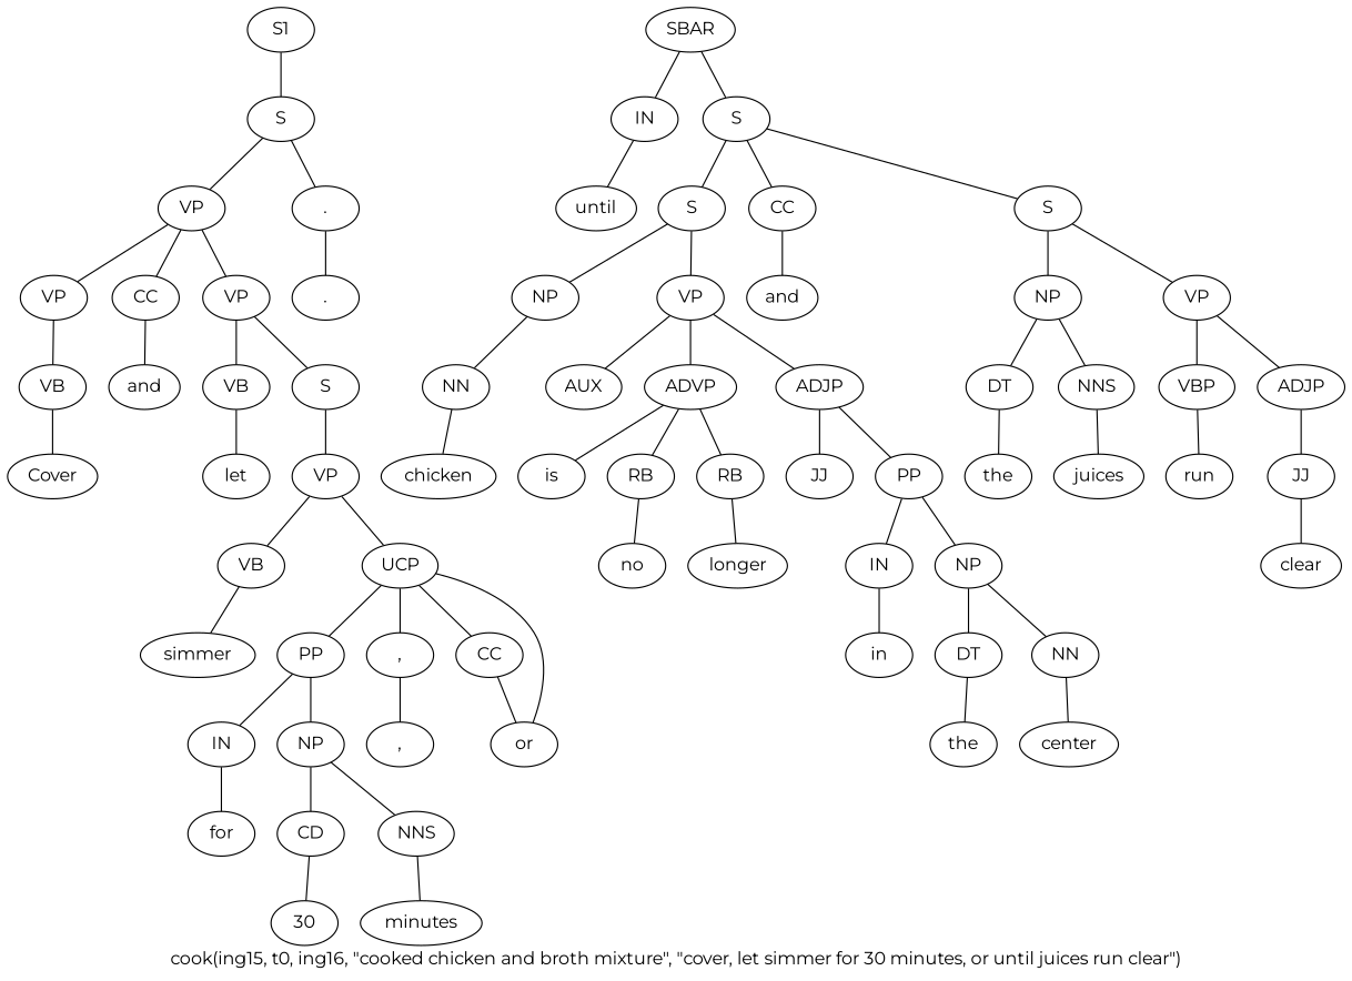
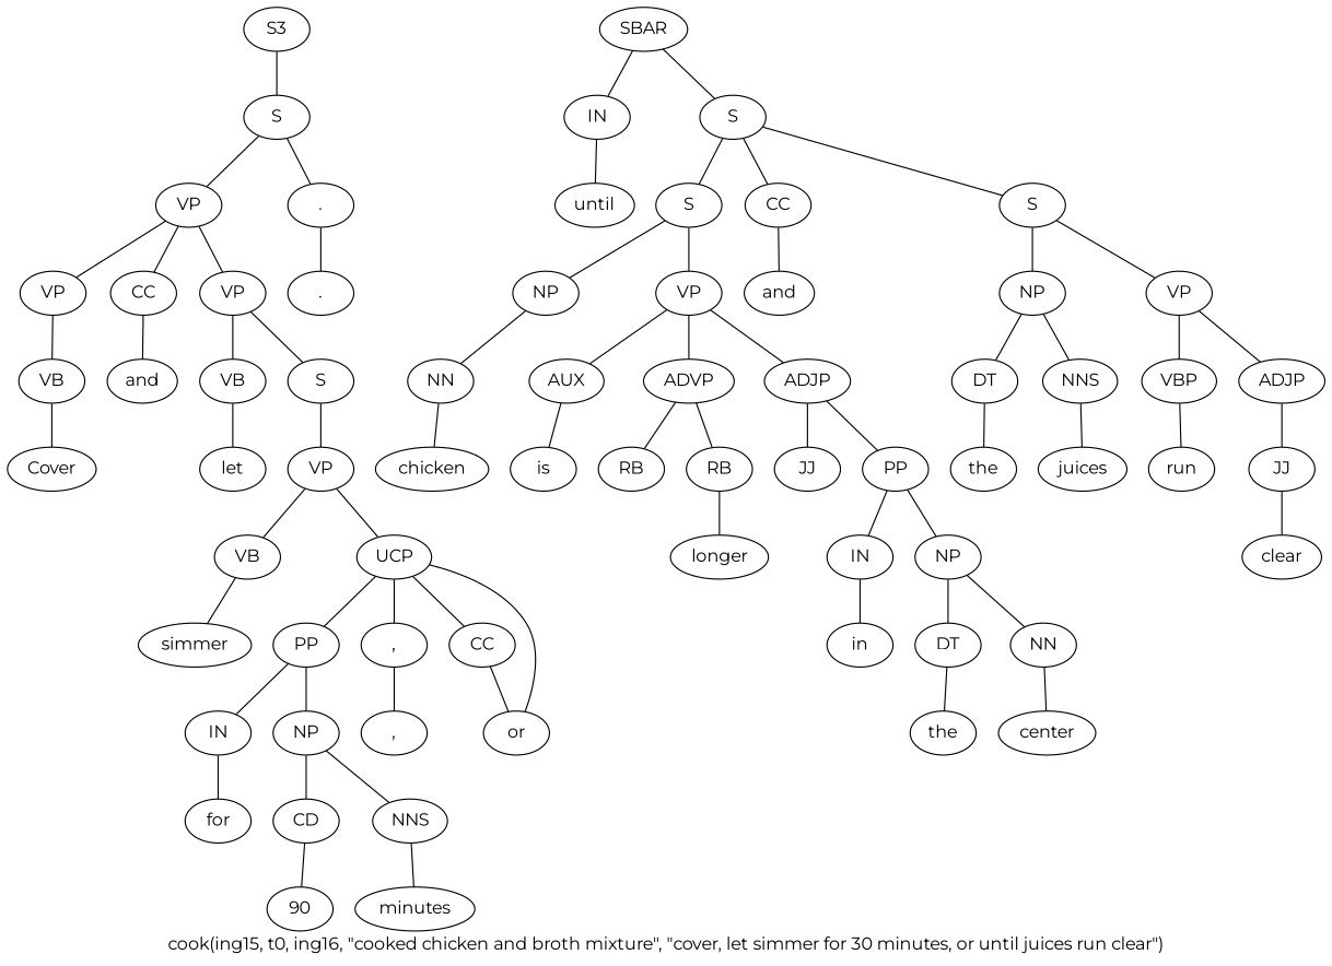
  graph {
    fontname=Montserrat
    label="cook(ing15, t0, ing16, \"cooked chicken and broth mixture\", \"cover, let simmer for 30 minutes, or until juices run clear\")"
    node [fontname=Montserrat]
    edge [fontname=Montserrat]
-   n1 [label=S1]
+   n1 [label=S3]
    n2 [label=S]
    n3 [label=VP]
    n4 [label="."]
    n5 [label=VP]
    n6 [label=CC]
    n7 [label=VP]
    n8 [label="."]
    n9 [label=VB]
    n10 [label=and]
    n11 [label=VB]
    n12 [label=S]
    n13 [label=Cover]
    n14 [label=let]
    n15 [label=VP]
    n16 [label=VB]
    n17 [label=UCP]
    n18 [label=simmer]
    n19 [label=PP]
    n20 [label=","]
    n21 [label=CC]
    n22 [label=or]
    n23 [label=IN]
    n24 [label=NP]
    n25 [label=","]
    n26 [label=SBAR]
    n27 [label=IN]
    n28 [label=S]
    n29 [label=for]
    n30 [label=CD]
    n31 [label=NNS]
-   n32 [label=30]
+   n32 [label=90]
    n33 [label=minutes]
    n34 [label=until]
    n35 [label=S]
    n36 [label=CC]
    n37 [label=S]
    n38 [label=NP]
    n39 [label=VP]
    n40 [label=and]
    n41 [label=NP]
    n42 [label=VP]
    n43 [label=NN]
    n44 [label=AUX]
    n45 [label=ADVP]
    n46 [label=ADJP]
    n47 [label=chicken]
    n48 [label=is]
    n49 [label=RB]
    n50 [label=RB]
    n51 [label=JJ]
    n52 [label=PP]
-   n53 [label=no]
    n54 [label=longer]
    n55 [label=IN]
    n56 [label=NP]
    n57 [label=in]
    n58 [label=DT]
    n59 [label=NN]
    n60 [label=the]
    n61 [label=center]
    n62 [label=DT]
    n63 [label=NNS]
    n64 [label=VBP]
    n65 [label=ADJP]
    n66 [label=the]
    n67 [label=juices]
    n68 [label=run]
    n69 [label=JJ]
    n70 [label=clear]
    n1 -- n2
    n2 -- n3
    n2 -- n4
    n3 -- n5
    n3 -- n6
    n3 -- n7
    n4 -- n8
    n5 -- n9
    n6 -- n10
    n7 -- n11
    n7 -- n12
    n9 -- n13
    n11 -- n14
    n12 -- n15
    n15 -- n16
    n15 -- n17
    n16 -- n18
    n17 -- n19
    n17 -- n20
    n17 -- n21
    n17 -- n22
    n19 -- n23
    n19 -- n24
    n20 -- n25
    n21 -- n22
    n23 -- n29
    n24 -- n30
    n24 -- n31
    n26 -- n27
    n26 -- n28
    n27 -- n34
    n28 -- n35
    n28 -- n36
    n28 -- n37
    n30 -- n32
    n31 -- n33
    n35 -- n38
    n35 -- n39
    n36 -- n40
    n37 -- n41
    n37 -- n42
    n38 -- n43
    n39 -- n44
    n39 -- n45
    n39 -- n46
    n41 -- n62
    n41 -- n63
    n42 -- n64
    n42 -- n65
    n43 -- n47
-   n45 -- n48
+   n44 -- n48
    n45 -- n49
    n45 -- n50
    n46 -- n51
    n46 -- n52
-   n49 -- n53
    n50 -- n54
    n52 -- n55
    n52 -- n56
    n55 -- n57
    n56 -- n58
    n56 -- n59
    n58 -- n60
    n59 -- n61
    n62 -- n66
    n63 -- n67
    n64 -- n68
    n65 -- n69
    n69 -- n70
  }
